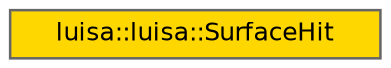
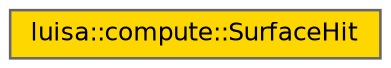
  digraph {
    rankdir=LR
-   n1 [color=grey40 fillcolor=gold fontname=Helvetica fontsize=10 height=0.2 label="luisa::luisa::SurfaceHit" shape=box style=filled width=0.4]
+   n1 [color=grey40 fillcolor=gold fontname=Helvetica fontsize=10 height=0.2 label="luisa::compute::SurfaceHit" shape=box style=filled width=0.4]
  }
